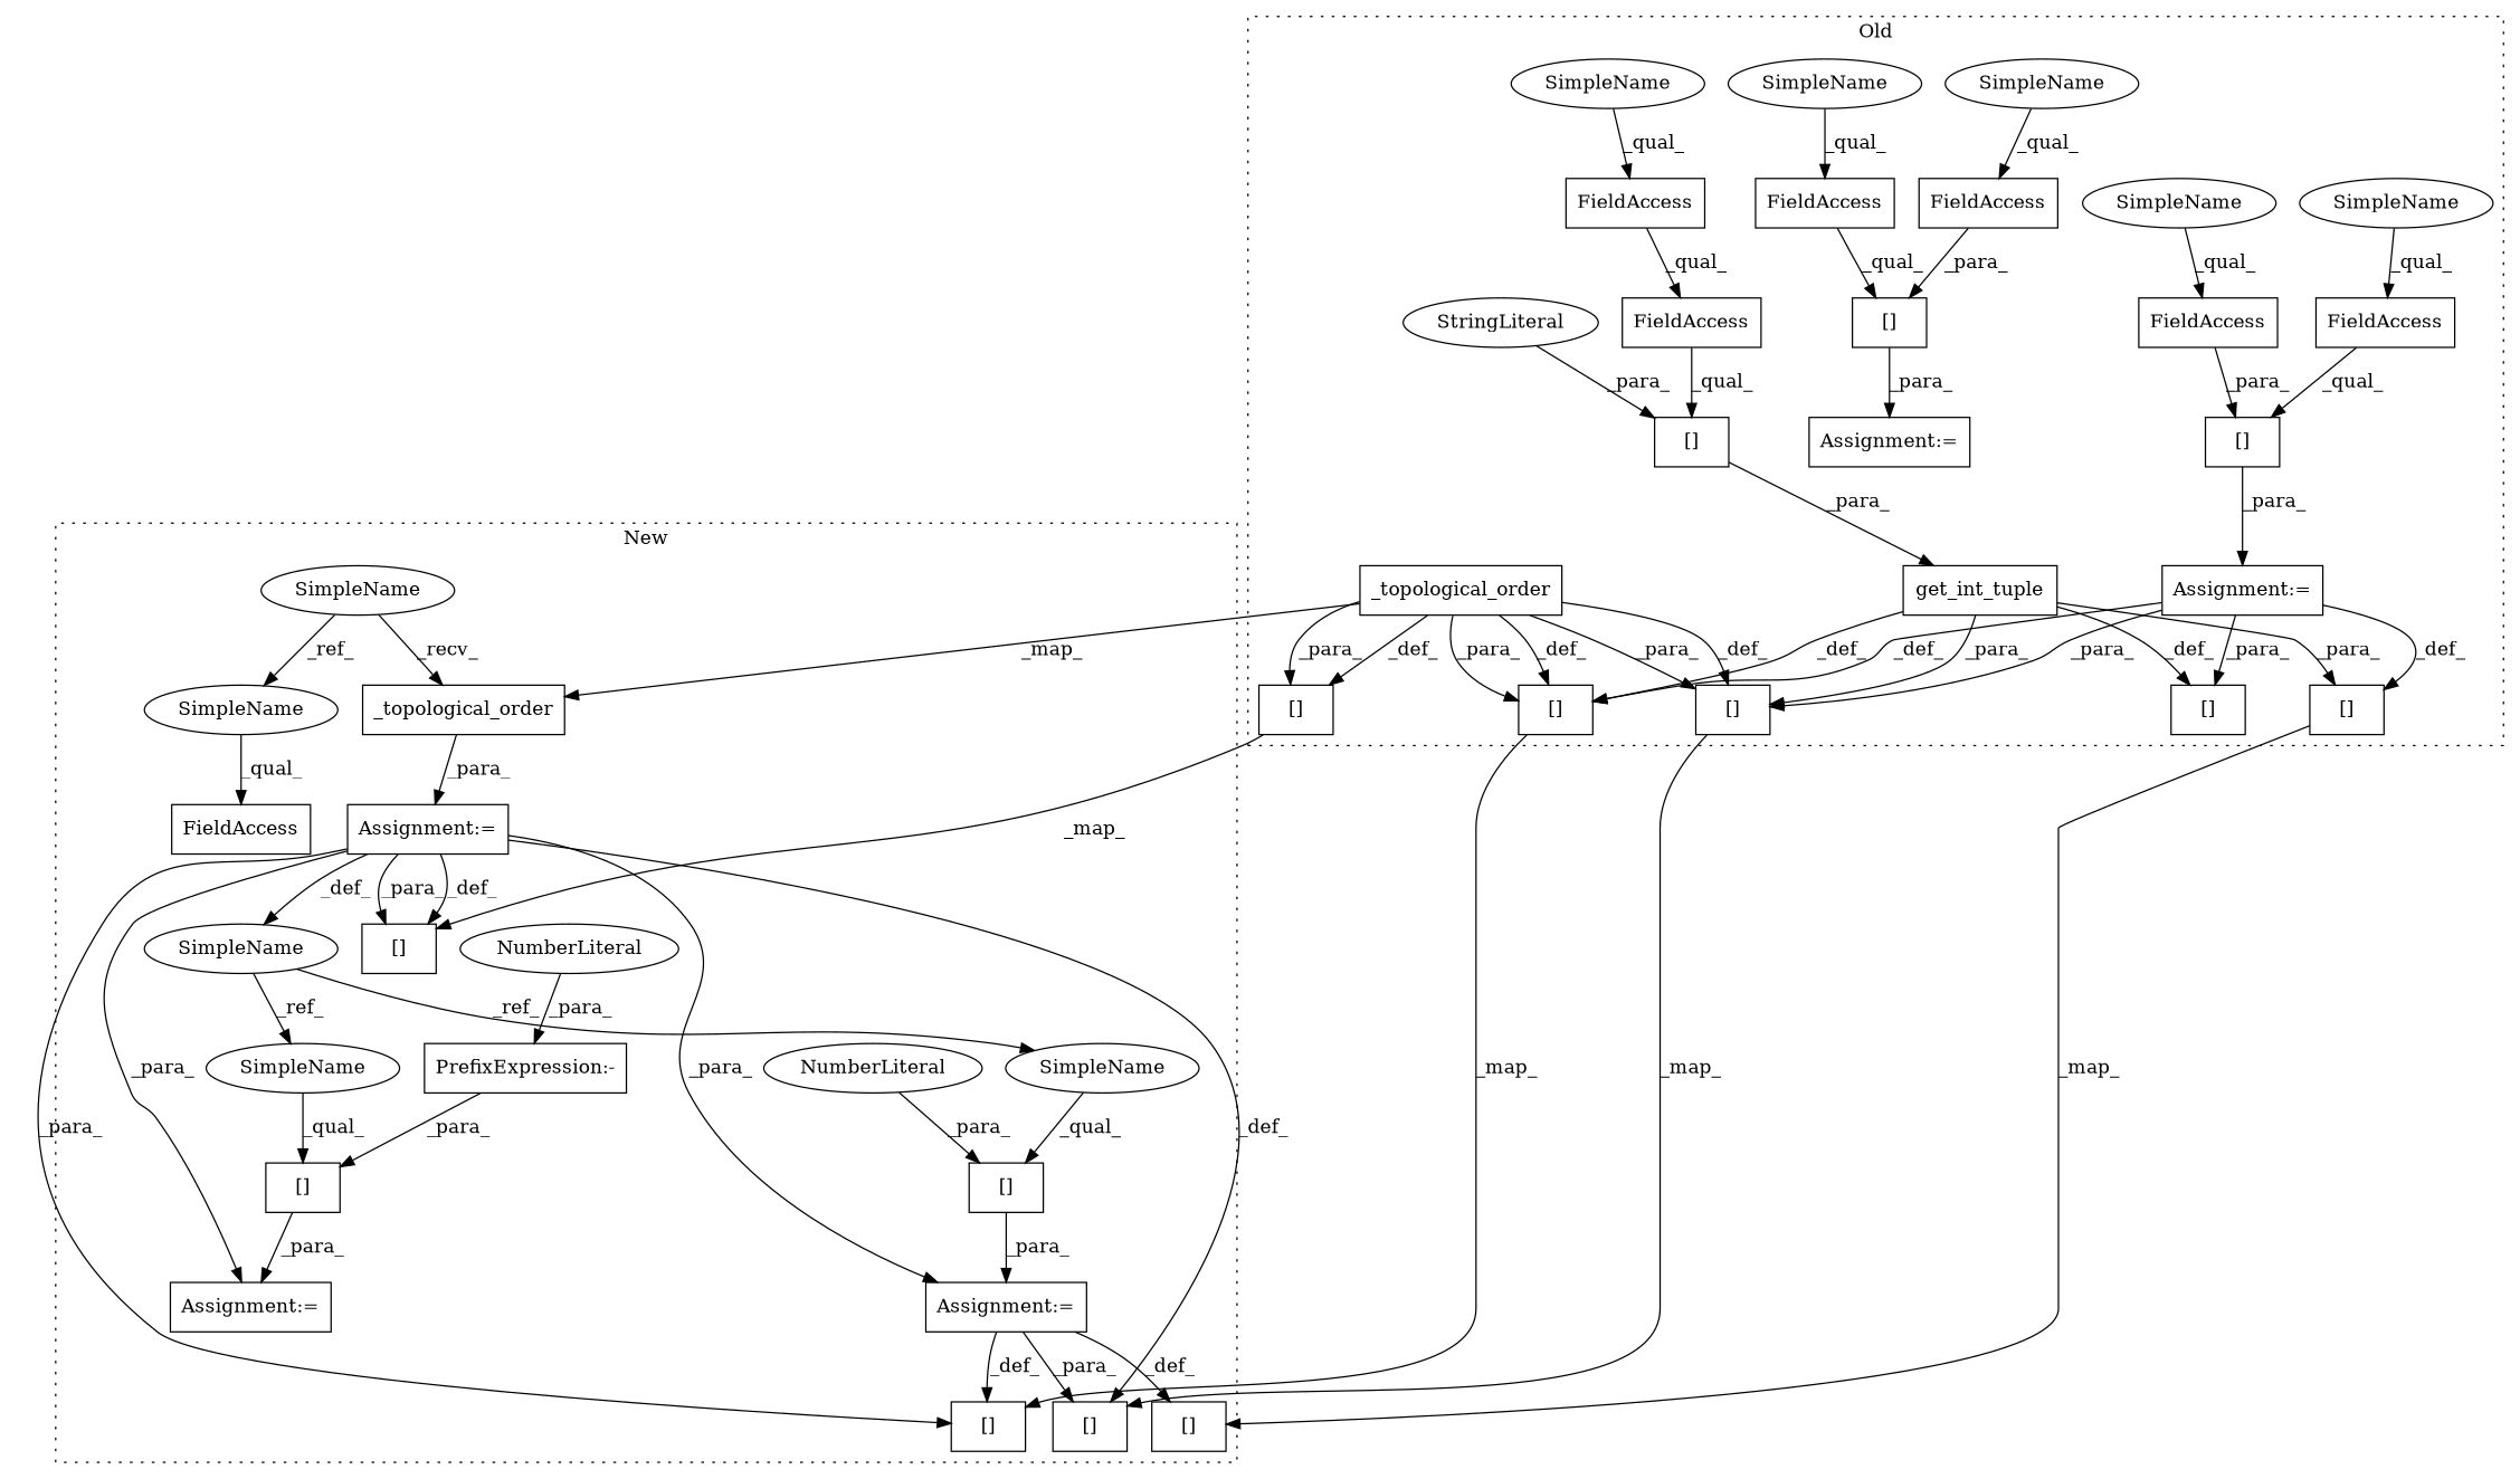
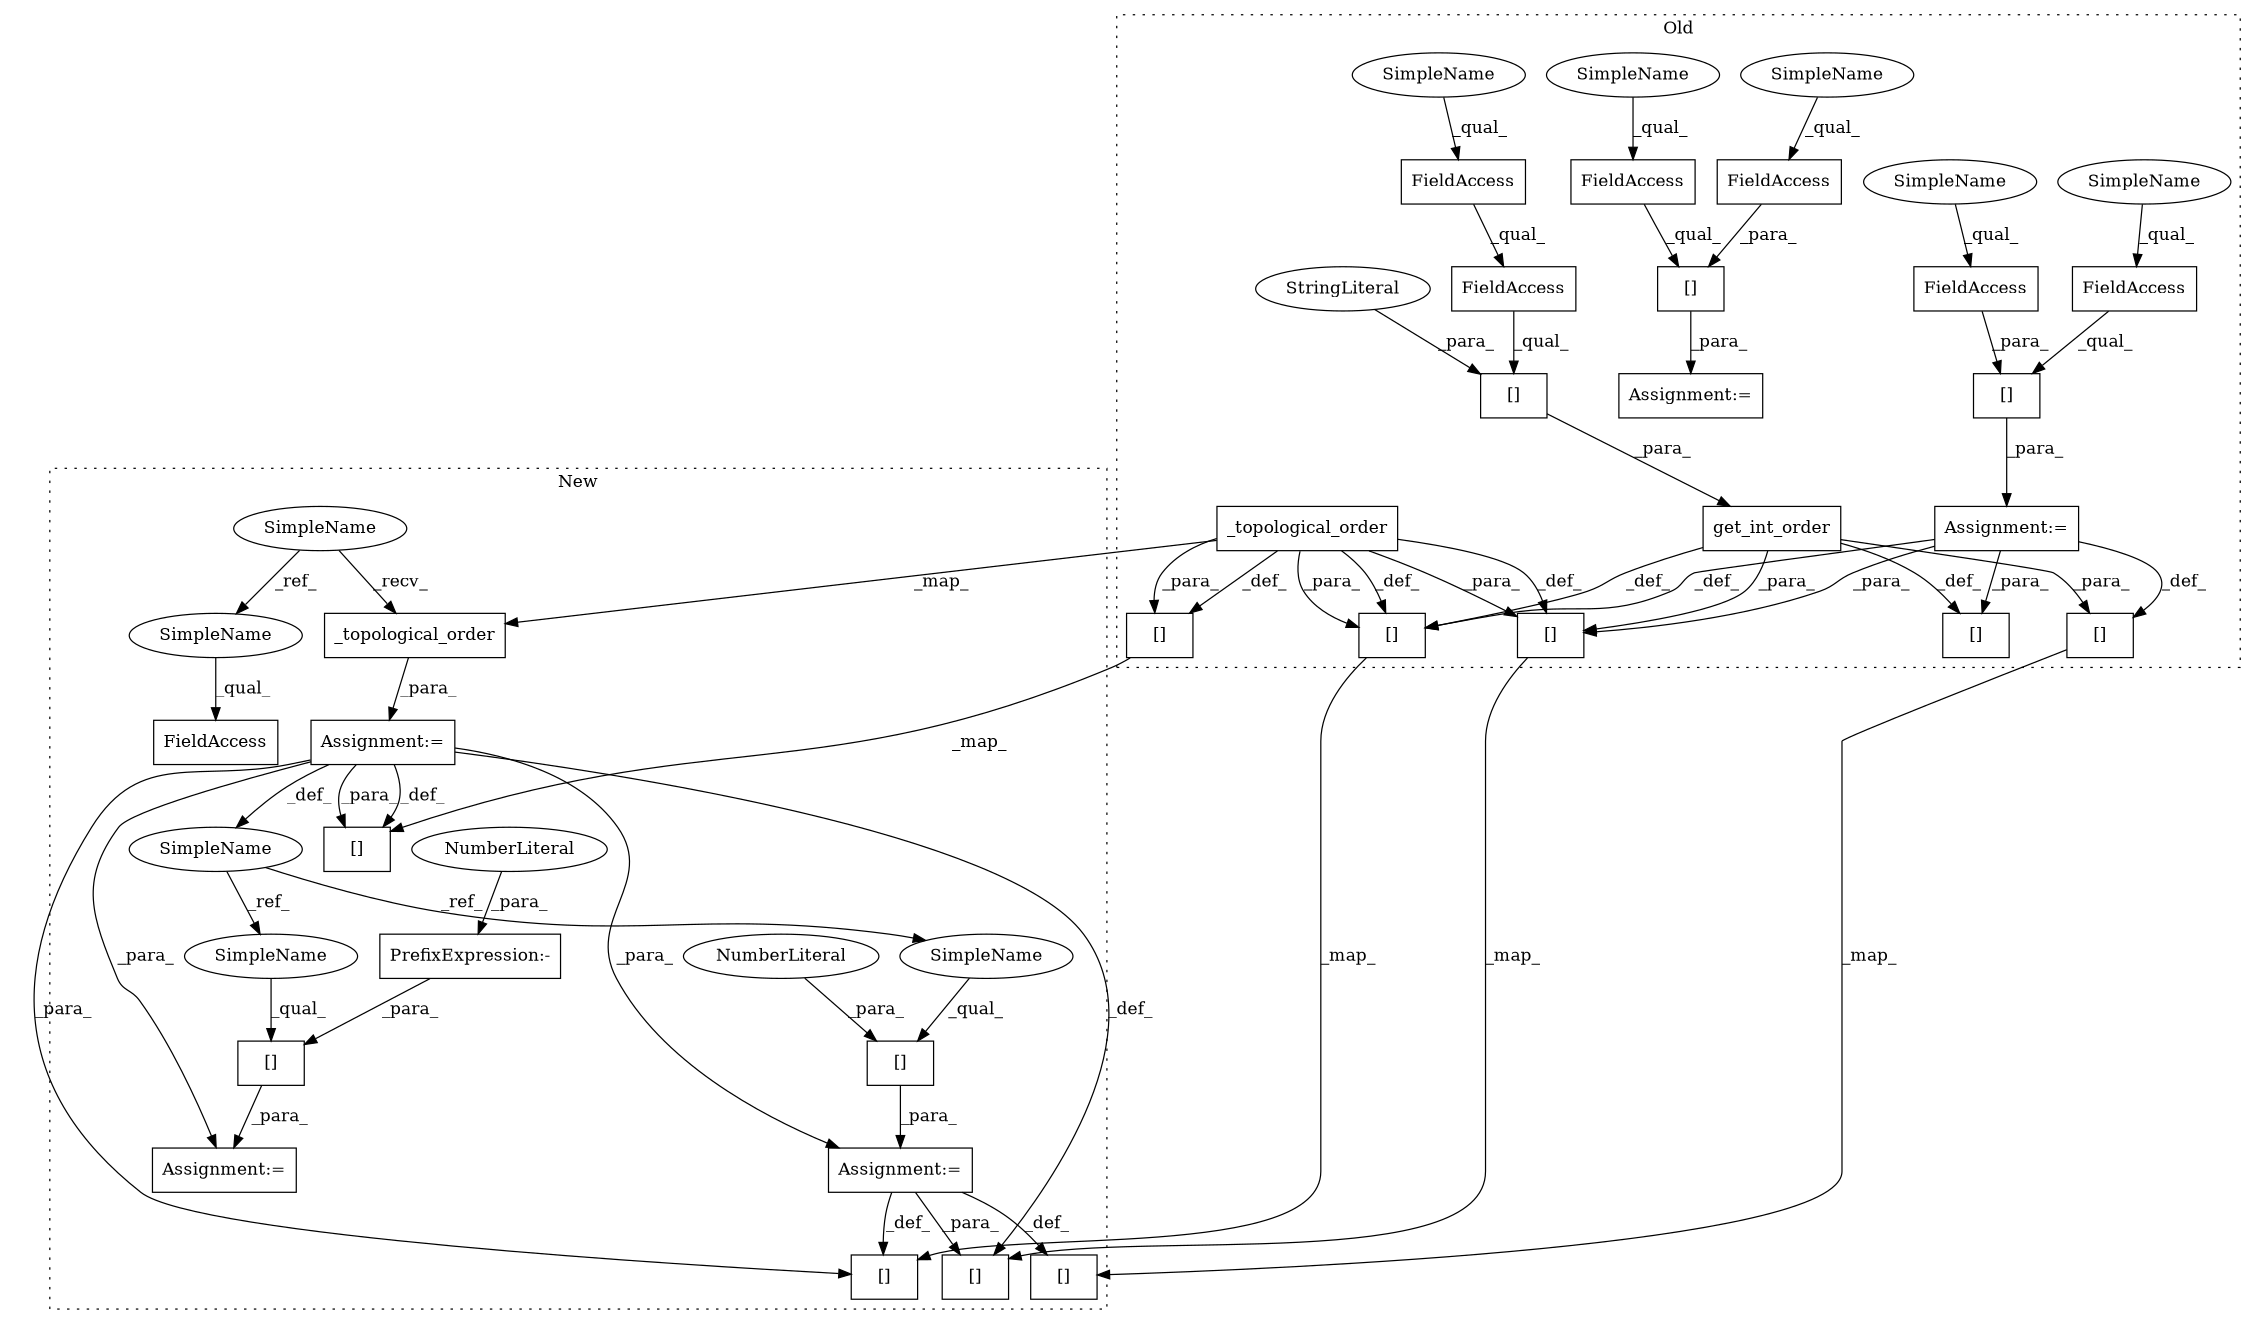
  digraph {
    node [a=2 l=1 s=21304 shape=box]
    n1 [a=32 l=20 label=_topological_order s=21693]
    n2 [l="10,1" label="[]" s="22307,22318"]
-   n3 [a=32 l="14,1" label=get_int_tuple s="21290,21339"]
+   n3 [a=32 l="14,1" label=get_int_order s="21290,21339"]
    n4 [l="11,1" label="[]" s="21584,21607"]
    n5 [l="11,1" label="[]" s="22341,22363"]
    n6 [a=22 l=10 label=FieldAccess]
    n7 [l="17,1" label="[]" s="22214,22240"]
    n8 [a=22 l=11 label=FieldAccess s=21415]
    n9 [l="16,1" label="[]" s="21399,21426"]
    n10 [a=22 l=16 label=FieldAccess]
    n11 [l="17,1" label="[]" s="21304,21338"]
    n12 [a=22 l=10 label=FieldAccess s=21372]
    n13 [l="10,1" label="[]" s="21504,21522"]
    n14 [a=22 l=15 label=FieldAccess s=21356]
    n15 [l="16,1" label="[]" s="21356,21382"]
    n16 [a=22 l=15 label=FieldAccess s=21399]
    n17 [a=7 label="Assignment:=" s=21398]
    n18 [a=7 label="Assignment:=" s=21355]
    n19 [a=45 l=17 label=StringLiteral s=21321 shape=ellipse]
    n20 [a=42 l=4 label=SimpleName shape=ellipse]
    n21 [a=42 l=4 label=SimpleName s=21415 shape=ellipse]
    n22 [a=42 l=4 label=SimpleName s=21356 shape=ellipse]
    n23 [a=42 l=4 label=SimpleName s=21372 shape=ellipse]
    n24 [a=42 l=4 label=SimpleName s=21399 shape=ellipse]
    n25 [a=32 l=20 label=_topological_order s=21372]
    n26 [l="10,1" label="[]" s="22327,22338"]
    n27 [l="11,1" label="[]" s="21615,21638"]
    n28 [a=42 l=4 label=SimpleName s=21012 shape=ellipse]
    n29 [a=22 l=16 label=FieldAccess s=21329]
    n30 [l="11,1" label="[]" s="22361,22383"]
    n31 [l="17,1" label="[]" s="22234,22260"]
    n32 [a=7 label="Assignment:=" s=21366]
    n33 [l="15,1" label="[]" s="21441,21457"]
    n34 [a=34 label=NumberLiteral s=21456 shape=ellipse]
    n35 [l="15,1" label="[]" s="21408,21425"]
    n36 [a=42 l=14 label=SimpleName s=21352 shape=ellipse]
    n37 [a=38 label="PrefixExpression:-" s=21423]
    n38 [a=34 label=NumberLiteral s=21424 shape=ellipse]
    n39 [a=7 label="Assignment:=" s=21407]
    n40 [a=7 label="Assignment:=" s=21440]
    n41 [a=42 l=4 label=SimpleName s=21329 shape=ellipse]
    n42 [a=42 l=14 label=SimpleName s=21408 shape=ellipse]
    n43 [a=42 l=14 label=SimpleName s=21441 shape=ellipse]
    subgraph cluster_1 {
      label=Old
      style=dotted
      n1
      n2
      n3
      n4
      n5
      n6
      n7
      n8
      n9
      n10
      n11
      n12
      n13
      n14
      n15
      n16
      n17
      n18
      n19
      n20
      n21
      n22
      n23
      n24
    }
    subgraph cluster_2 {
      label=New
      style=dotted
      n25
      n26
      n27
      n28
      n29
      n30
      n31
      n32
      n33
      n34
      n35
      n36
      n37
      n38
      n39
      n40
      n41
      n42
      n43
    }
    n1 -> n2 [label=_def_]
    n1 -> n2 [label=_para_]
    n1 -> n5 [label=_para_]
    n1 -> n5 [label=_def_]
    n1 -> n7 [label=_def_]
    n1 -> n7 [label=_para_]
    n1 -> n25 [label=_map_]
    n2 -> n26 [label=_map_]
    n3 -> n2 [label=_def_]
    n3 -> n4 [label=_para_]
    n3 -> n5 [label=_para_]
    n3 -> n13 [label=_def_]
    n4 -> n27 [label=_map_]
    n5 -> n30 [label=_map_]
    n6 -> n10 [label=_qual_]
    n7 -> n31 [label=_map_]
    n8 -> n9 [label=_para_]
    n9 -> n17 [label=_para_]
    n10 -> n11 [label=_qual_]
    n11 -> n3 [label=_para_]
    n12 -> n15 [label=_para_]
    n14 -> n15 [label=_qual_]
    n15 -> n18 [label=_para_]
    n16 -> n9 [label=_qual_]
    n18 -> n2 [label=_def_]
    n18 -> n4 [label=_def_]
    n18 -> n5 [label=_para_]
    n18 -> n13 [label=_para_]
    n19 -> n11 [label=_para_]
    n20 -> n6 [label=_qual_]
    n21 -> n8 [label=_qual_]
    n22 -> n14 [label=_qual_]
    n23 -> n12 [label=_qual_]
    n24 -> n16 [label=_qual_]
    n25 -> n32 [label=_para_]
    n28 -> n25 [label=_recv_]
    n28 -> n41 [label=_ref_]
    n32 -> n26 [label=_para_]
    n32 -> n30 [label=_def_]
    n32 -> n31 [label=_para_]
    n32 -> n31 [label=_def_]
    n32 -> n36 [label=_def_]
    n32 -> n39 [label=_para_]
    n32 -> n40 [label=_para_]
    n33 -> n40 [label=_para_]
    n34 -> n33 [label=_para_]
    n35 -> n39 [label=_para_]
    n36 -> n42 [label=_ref_]
    n36 -> n43 [label=_ref_]
    n37 -> n35 [label=_para_]
    n38 -> n37 [label=_para_]
    n40 -> n26 [label=_def_]
    n40 -> n27 [label=_def_]
    n40 -> n30 [label=_para_]
    n41 -> n29 [label=_qual_]
    n42 -> n35 [label=_qual_]
    n43 -> n33 [label=_qual_]
  }
